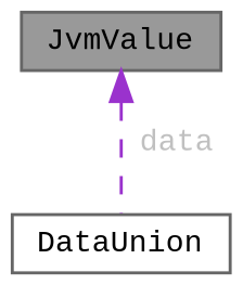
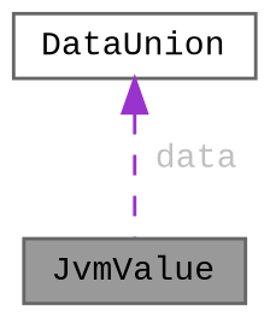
  digraph {
    fontname="Liberation Mono"
    node [color=gray40 fontname="Liberation Mono" fontsize=10 shape=box style=filled]
    n1 [fillcolor=grey60 fontcolor=black height=0.2 label=JvmValue width=0.4]
    n2 [fillcolor=white height=0.2 label=DataUnion width=0.4]
-   n1 -> n2 [color=darkorchid3 dir=back fontcolor=grey fontname="Liberation Mono" fontsize=10 label=" data" labelfontname=Helvetica labelfontsize=10 style=dashed]
+   n2 -> n1 [color=darkorchid3 dir=back fontcolor=grey fontname="Liberation Mono" fontsize=10 label=" data" labelfontname=Helvetica labelfontsize=10 style=dashed]
  }
